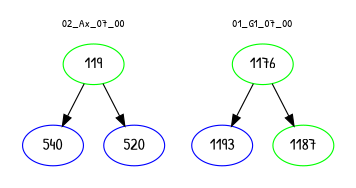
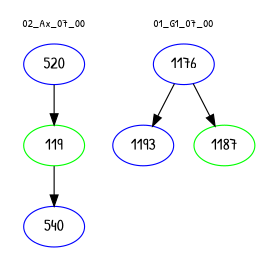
  digraph {
    fontname="Patrick Hand"
    node [color=green fontname="Patrick Hand"]
    edge [color=black fontname="Patrick Hand"]
    n1 [label=119]
    n2 [color=blue label=540]
    n3 [color=blue label=520]
-   n4 [label=1176]
+   n4 [color=blue label=1176]
    n5 [color=blue label=1193]
    n6 [label=1187]
    subgraph cluster_1 {
      color=white
      fontsize=10
      label="02_Ax_07_00"
      n1
      n2
      n3
    }
    subgraph cluster_2 {
      color=white
      fontsize=10
      label="01_G1_07_00"
      n4
      n5
      n6
    }
    n1 -> n2
-   n1 -> n3
+   n3 -> n1
    n4 -> n5
    n4 -> n6
  }
